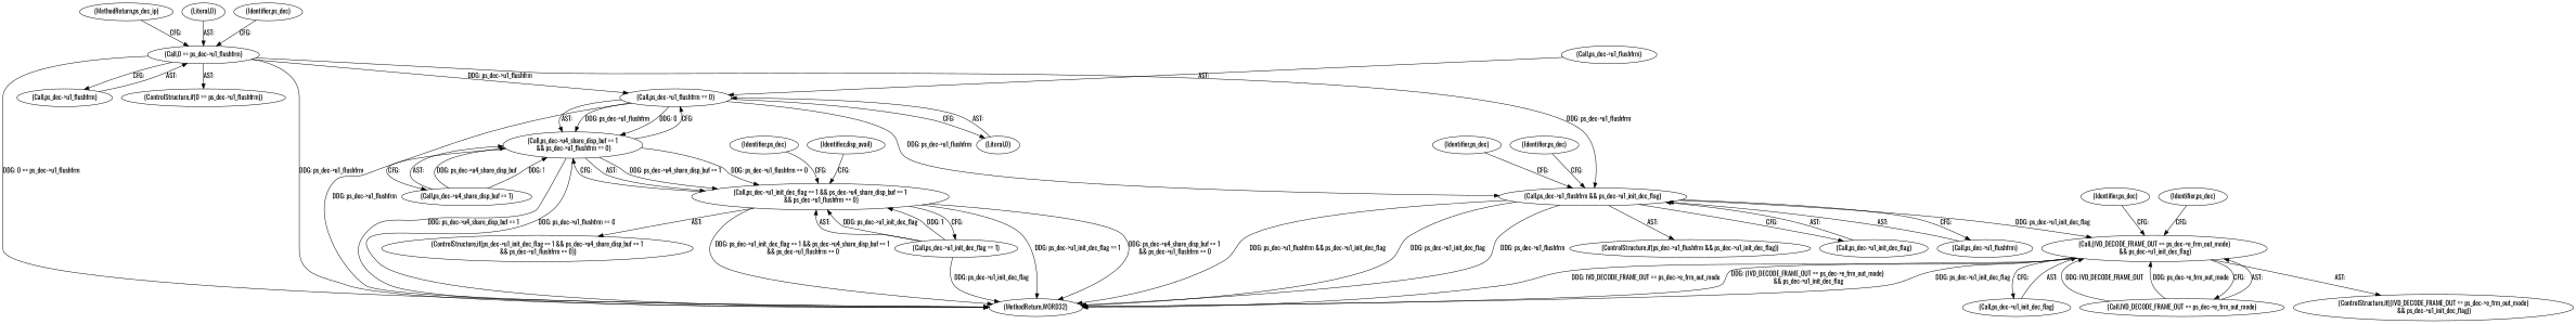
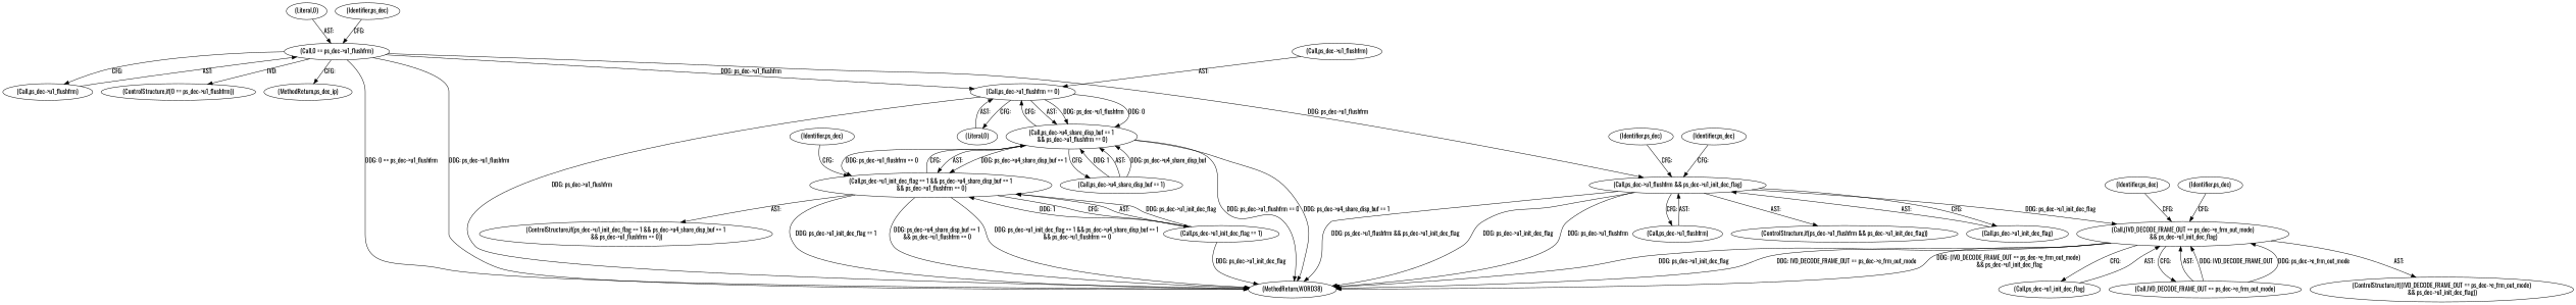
  digraph {
    fontname=Oswald
    node [fontname=Oswald]
    edge [fontname=Oswald]
    n1 [label="(Call,0 == ps_dec->u1_flushfrm)"]
    n2 [label="(Call,ps_dec->u1_flushfrm == 0)"]
    n3 [label="(Call,ps_dec->u1_flushfrm && ps_dec->u1_init_dec_flag)"]
    n4 [label="(Call,ps_dec->u1_flushfrm)"]
    n5 [label="(ControlStructure,if(0 == ps_dec->u1_flushfrm))"]
-   n6 [label="(MethodReturn,WORD32)"]
+   n6 [label="(MethodReturn,WORD38)"]
    n7 [label="(Call,ps_dec->u4_share_disp_buf == 1\n && ps_dec->u1_flushfrm == 0)"]
    n8 [label="(Literal,0)"]
    n9 [label="(Call,(IVD_DECODE_FRAME_OUT == ps_dec->e_frm_out_mode)\n && ps_dec->u1_init_dec_flag)"]
    n10 [label="(Call,ps_dec->u1_flushfrm)"]
    n11 [label="(ControlStructure,if(ps_dec->u1_flushfrm && ps_dec->u1_init_dec_flag))"]
    n12 [label="(Call,ps_dec->u1_init_dec_flag)"]
    n13 [label="(Call,ps_dec->u1_init_dec_flag == 1 && ps_dec->u4_share_disp_buf == 1\n && ps_dec->u1_flushfrm == 0)"]
    n14 [label="(Call,ps_dec->u4_share_disp_buf == 1)"]
    n15 [label="(Call,ps_dec->u1_init_dec_flag == 1)"]
    n16 [label="(ControlStructure,if(ps_dec->u1_init_dec_flag == 1 && ps_dec->u4_share_disp_buf == 1\n && ps_dec->u1_flushfrm == 0))"]
    n17 [label="(Call,IVD_DECODE_FRAME_OUT == ps_dec->e_frm_out_mode)"]
    n18 [label="(ControlStructure,if((IVD_DECODE_FRAME_OUT == ps_dec->e_frm_out_mode)\n && ps_dec->u1_init_dec_flag))"]
    n19 [label="(Call,ps_dec->u1_init_dec_flag)"]
    n20 [label="(Identifier,ps_dec)"]
    n21 [label="(MethodReturn,ps_dec_ip)"]
    n22 [label="(Identifier,ps_dec)"]
    n23 [label="(Identifier,ps_dec)"]
    n24 [label="(Call,ps_dec->u1_flushfrm)"]
-   n25 [label="(Identifier,disp_avail)"]
    n26 [label="(Identifier,ps_dec)"]
    n27 [label="(Literal,0)"]
    n28 [label="(Identifier,ps_dec)"]
    n29 [label="(Identifier,ps_dec)"]
    n1 -> n2 [label="DDG: ps_dec->u1_flushfrm"]
    n1 -> n3 [label="DDG: ps_dec->u1_flushfrm"]
    n1 -> n4 [label="CFG: "]
-   n1 -> n5 [label="AST: "]
+   n1 -> n5 [label="IVD: "]
    n1 -> n6 [label="DDG: 0 == ps_dec->u1_flushfrm"]
    n1 -> n6 [label="DDG: ps_dec->u1_flushfrm"]
-   n2 -> n3 [label="DDG: ps_dec->u1_flushfrm"]
    n2 -> n6 [label="DDG: ps_dec->u1_flushfrm"]
    n2 -> n7 [label="AST: "]
    n2 -> n7 [label="DDG: ps_dec->u1_flushfrm"]
    n2 -> n7 [label="DDG: 0"]
    n2 -> n8 [label="CFG: "]
    n3 -> n6 [label="DDG: ps_dec->u1_init_dec_flag"]
    n3 -> n6 [label="DDG: ps_dec->u1_flushfrm"]
    n3 -> n6 [label="DDG: ps_dec->u1_flushfrm && ps_dec->u1_init_dec_flag"]
    n3 -> n9 [label="DDG: ps_dec->u1_init_dec_flag"]
    n3 -> n10 [label="CFG: "]
    n3 -> n11 [label="AST: "]
    n3 -> n12 [label="CFG: "]
    n4 -> n1 [label="AST: "]
    n7 -> n2 [label="CFG: "]
    n7 -> n6 [label="DDG: ps_dec->u1_flushfrm == 0"]
    n7 -> n6 [label="DDG: ps_dec->u4_share_disp_buf == 1"]
    n7 -> n13 [label="AST: "]
    n7 -> n13 [label="DDG: ps_dec->u4_share_disp_buf == 1"]
    n7 -> n13 [label="DDG: ps_dec->u1_flushfrm == 0"]
    n7 -> n14 [label="CFG: "]
    n8 -> n2 [label="AST: "]
    n9 -> n6 [label="DDG: ps_dec->u1_init_dec_flag"]
    n9 -> n6 [label="DDG: IVD_DECODE_FRAME_OUT == ps_dec->e_frm_out_mode"]
    n9 -> n6 [label="DDG: (IVD_DECODE_FRAME_OUT == ps_dec->e_frm_out_mode)\n && ps_dec->u1_init_dec_flag"]
    n9 -> n17 [label="CFG: "]
    n9 -> n18 [label="AST: "]
    n9 -> n19 [label="CFG: "]
    n10 -> n3 [label="AST: "]
    n12 -> n3 [label="AST: "]
    n13 -> n6 [label="DDG: ps_dec->u1_init_dec_flag == 1"]
    n13 -> n6 [label="DDG: ps_dec->u4_share_disp_buf == 1\n && ps_dec->u1_flushfrm == 0"]
    n13 -> n6 [label="DDG: ps_dec->u1_init_dec_flag == 1 && ps_dec->u4_share_disp_buf == 1\n && ps_dec->u1_flushfrm == 0"]
    n13 -> n7 [label="CFG: "]
    n13 -> n15 [label="CFG: "]
    n13 -> n16 [label="AST: "]
    n14 -> n7 [label="AST: "]
    n14 -> n7 [label="DDG: ps_dec->u4_share_disp_buf"]
    n14 -> n7 [label="DDG: 1"]
    n15 -> n6 [label="DDG: ps_dec->u1_init_dec_flag"]
    n15 -> n13 [label="AST: "]
    n15 -> n13 [label="DDG: ps_dec->u1_init_dec_flag"]
    n15 -> n13 [label="DDG: 1"]
    n17 -> n9 [label="AST: "]
    n17 -> n9 [label="DDG: IVD_DECODE_FRAME_OUT"]
    n17 -> n9 [label="DDG: ps_dec->e_frm_out_mode"]
    n19 -> n9 [label="AST: "]
    n20 -> n9 [label="CFG: "]
-   n21 -> n1 [label="CFG: "]
+   n1 -> n21 [label="CFG: "]
    n22 -> n13 [label="CFG: "]
    n23 -> n9 [label="CFG: "]
    n24 -> n2 [label="AST: "]
-   n25 -> n13 [label="CFG: "]
    n26 -> n3 [label="CFG: "]
    n27 -> n1 [label="AST: "]
    n28 -> n1 [label="CFG: "]
    n29 -> n3 [label="CFG: "]
  }
